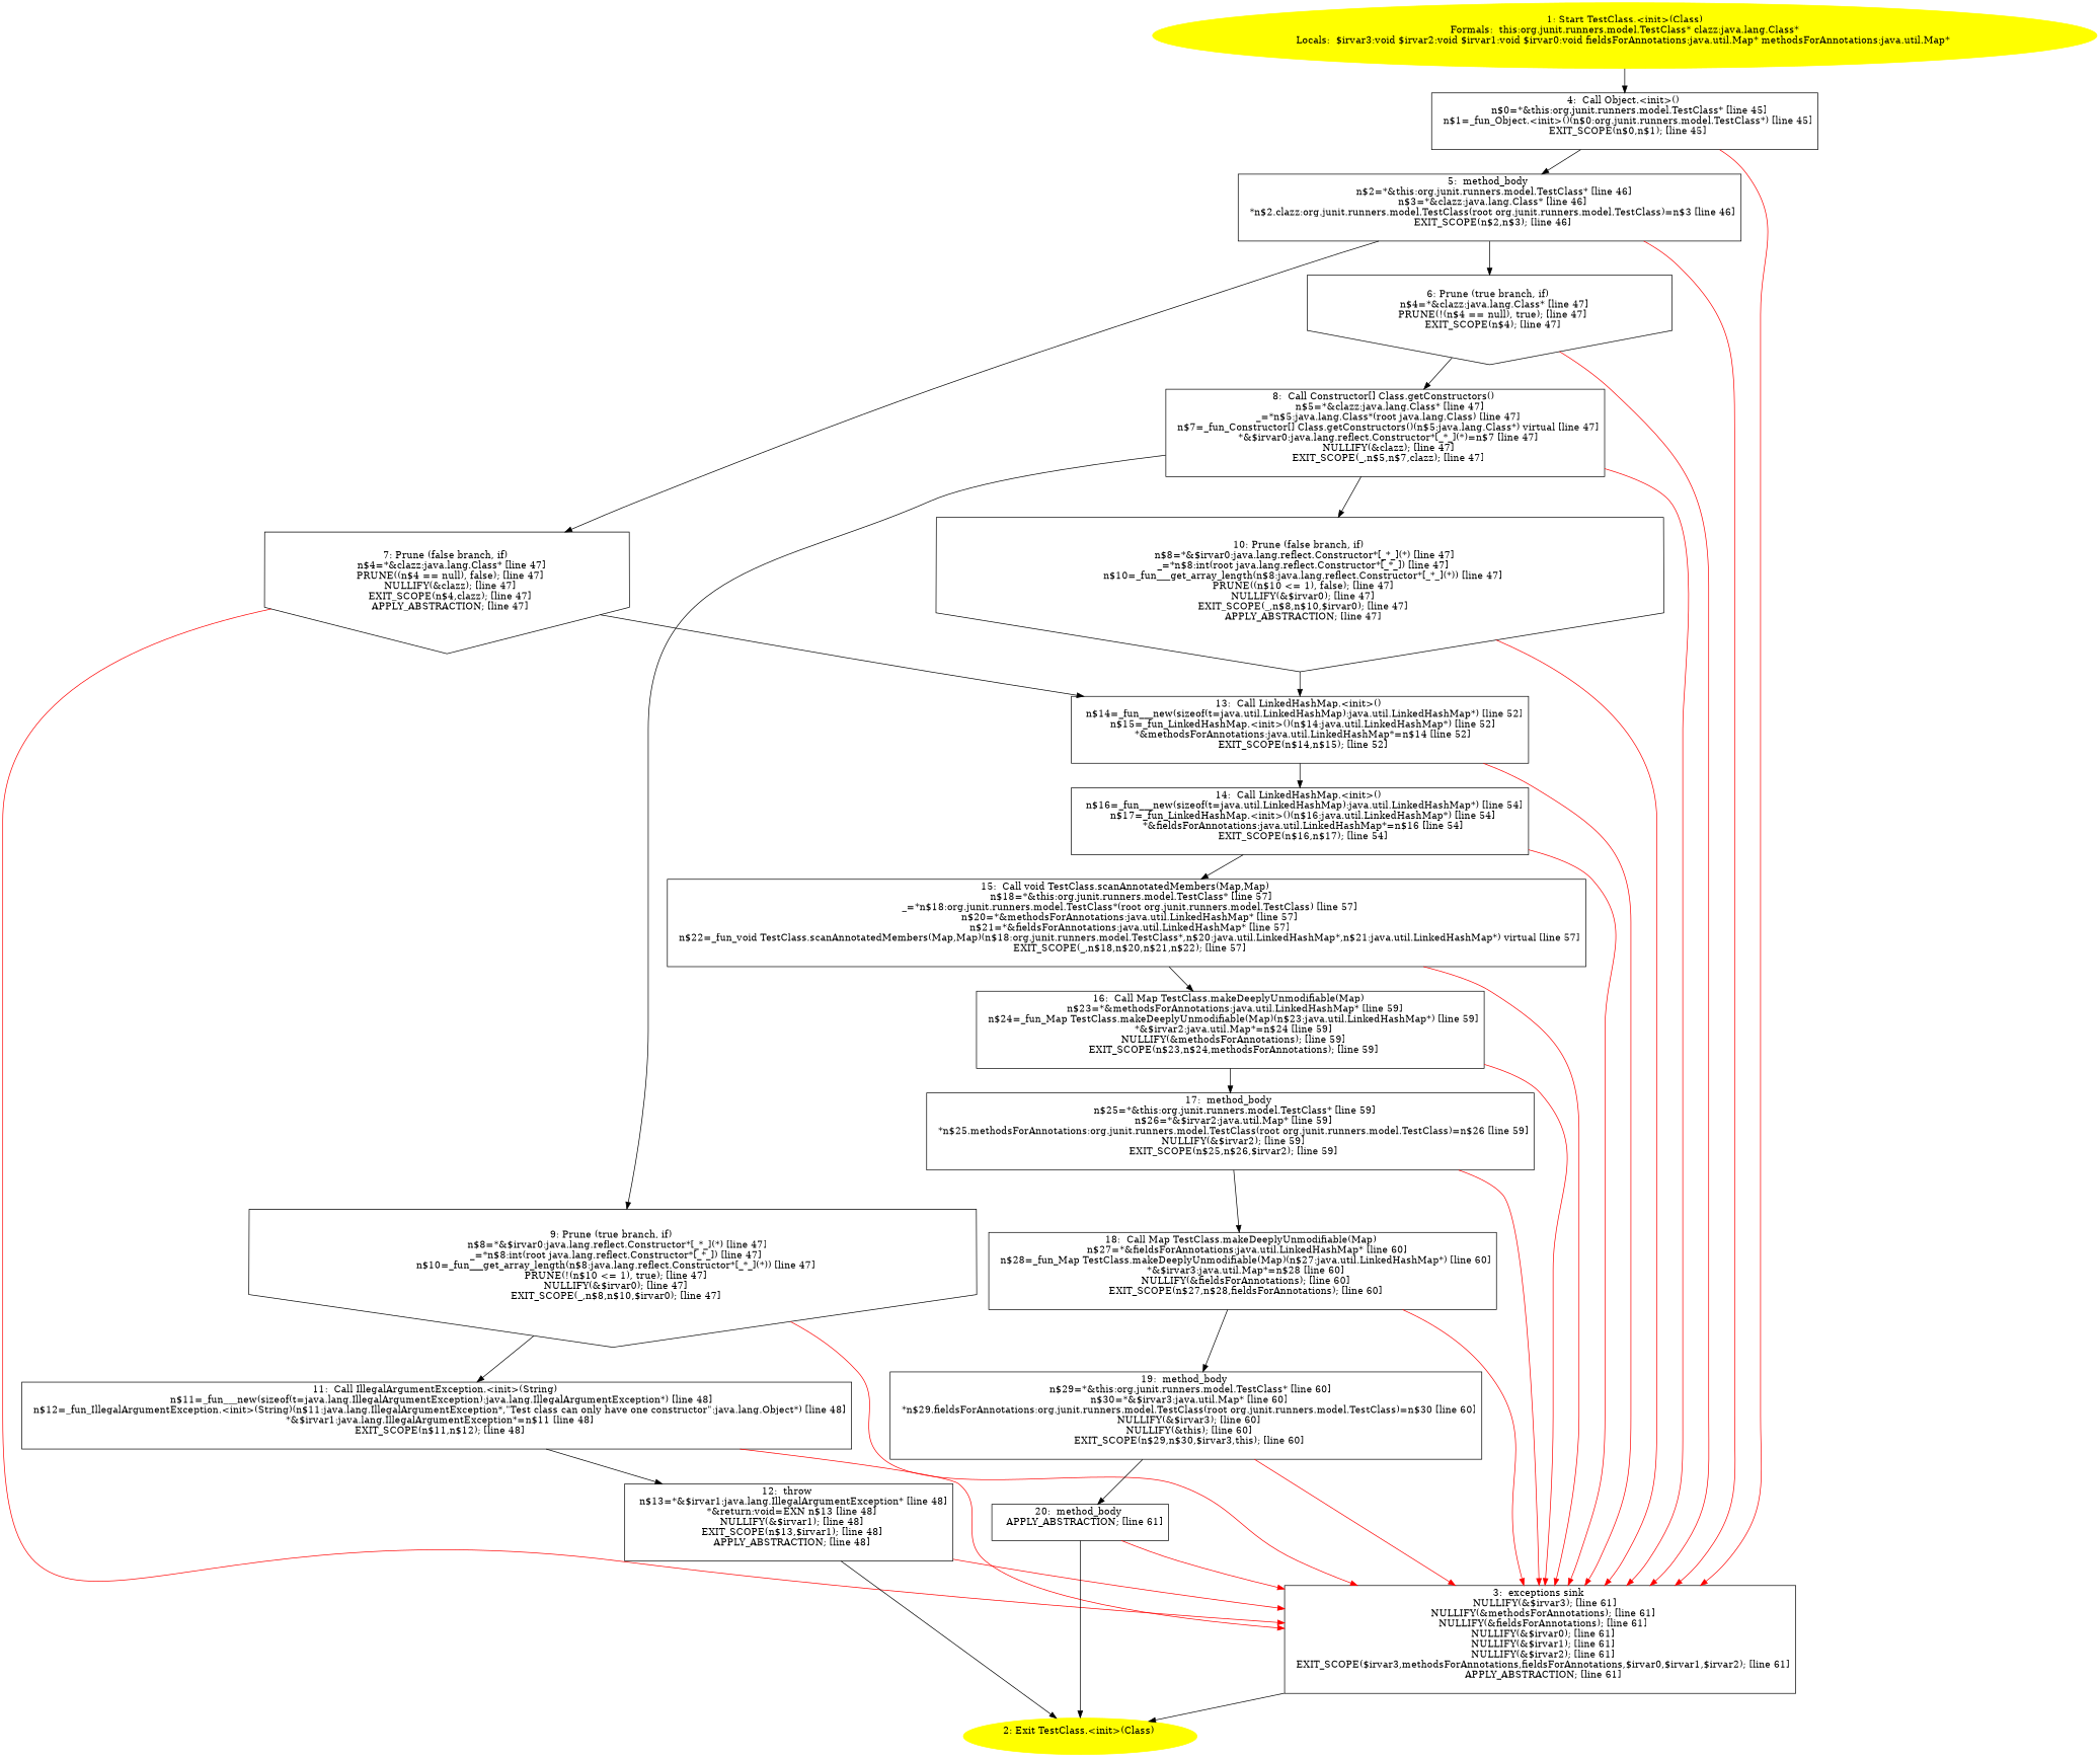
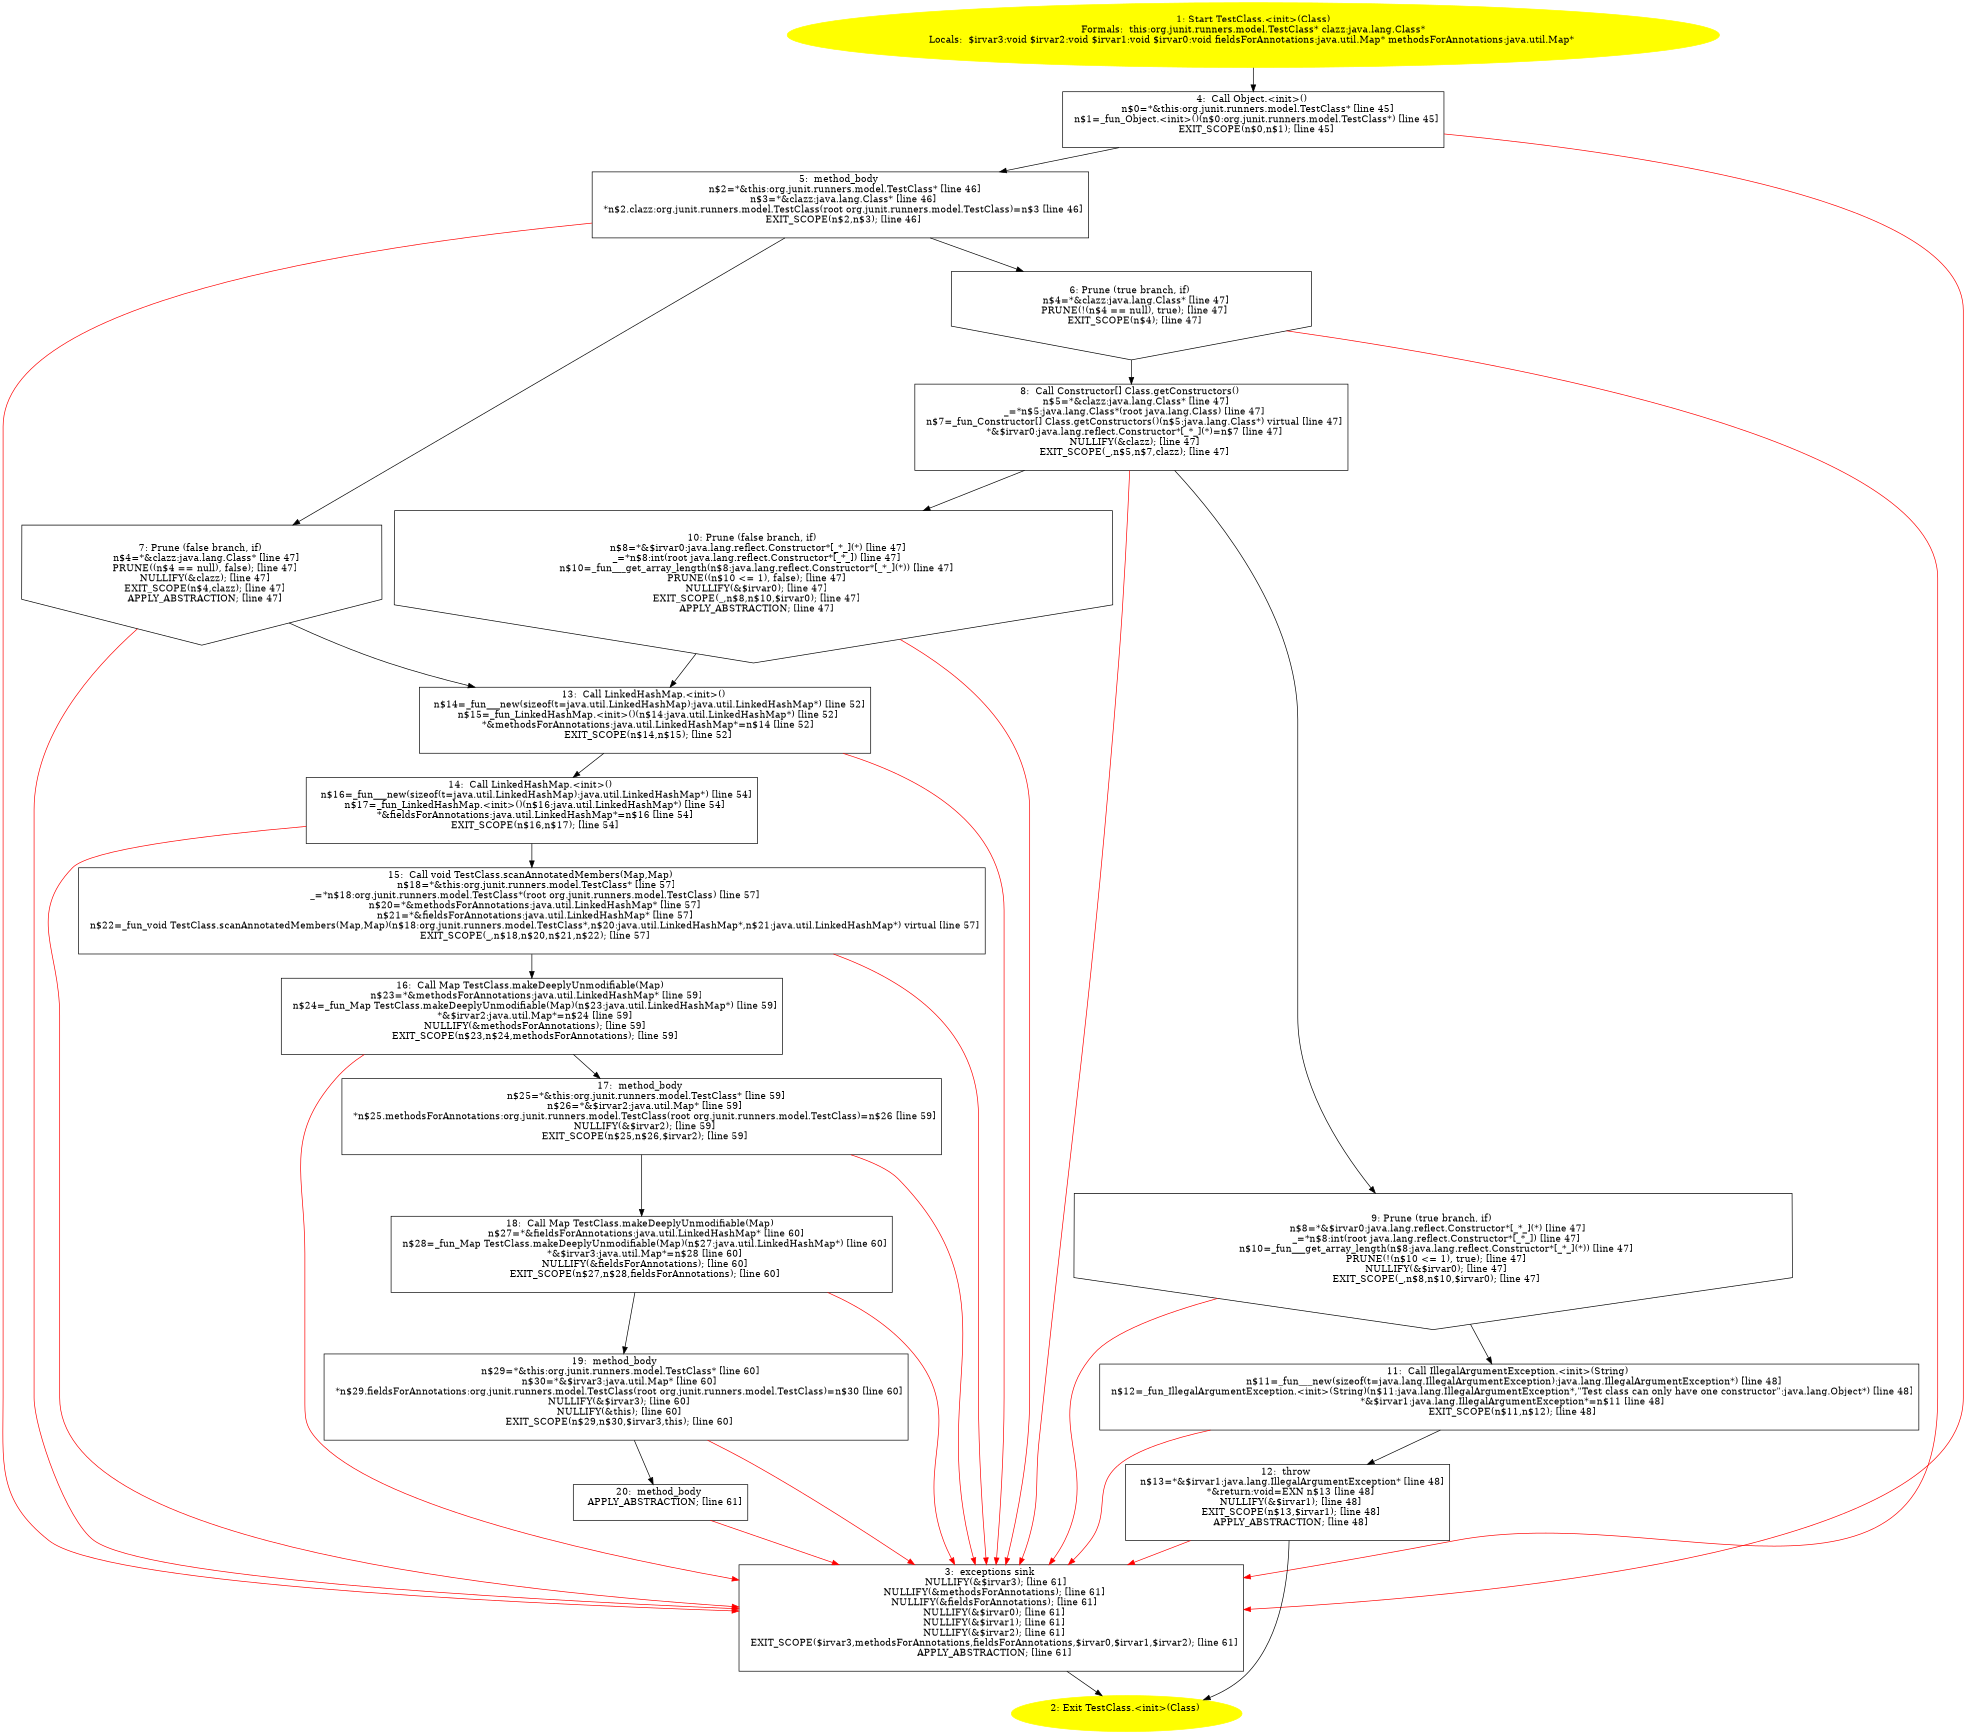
  digraph {
    node [shape=box]
    n1 [color=yellow label="1: Start TestClass.<init>(Class)\nFormals:  this:org.junit.runners.model.TestClass* clazz:java.lang.Class*\nLocals:  $irvar3:void $irvar2:void $irvar1:void $irvar0:void fieldsForAnnotations:java.util.Map* methodsForAnnotations:java.util.Map* \n  " style=filled shape=""]
    n2 [label="4:  Call Object.<init>() \n   n$0=*&this:org.junit.runners.model.TestClass* [line 45]\n  n$1=_fun_Object.<init>()(n$0:org.junit.runners.model.TestClass*) [line 45]\n  EXIT_SCOPE(n$0,n$1); [line 45]\n "]
    n3 [label="3:  exceptions sink \n   NULLIFY(&$irvar3); [line 61]\n  NULLIFY(&methodsForAnnotations); [line 61]\n  NULLIFY(&fieldsForAnnotations); [line 61]\n  NULLIFY(&$irvar0); [line 61]\n  NULLIFY(&$irvar1); [line 61]\n  NULLIFY(&$irvar2); [line 61]\n  EXIT_SCOPE($irvar3,methodsForAnnotations,fieldsForAnnotations,$irvar0,$irvar1,$irvar2); [line 61]\n  APPLY_ABSTRACTION; [line 61]\n "]
    n4 [label="5:  method_body \n   n$2=*&this:org.junit.runners.model.TestClass* [line 46]\n  n$3=*&clazz:java.lang.Class* [line 46]\n  *n$2.clazz:org.junit.runners.model.TestClass(root org.junit.runners.model.TestClass)=n$3 [line 46]\n  EXIT_SCOPE(n$2,n$3); [line 46]\n "]
    n5 [color=yellow label="2: Exit TestClass.<init>(Class) \n  " style=filled shape=""]
    n6 [label="6: Prune (true branch, if) \n   n$4=*&clazz:java.lang.Class* [line 47]\n  PRUNE(!(n$4 == null), true); [line 47]\n  EXIT_SCOPE(n$4); [line 47]\n " shape=invhouse]
    n7 [label="7: Prune (false branch, if) \n   n$4=*&clazz:java.lang.Class* [line 47]\n  PRUNE((n$4 == null), false); [line 47]\n  NULLIFY(&clazz); [line 47]\n  EXIT_SCOPE(n$4,clazz); [line 47]\n  APPLY_ABSTRACTION; [line 47]\n " shape=invhouse]
    n8 [label="8:  Call Constructor[] Class.getConstructors() \n   n$5=*&clazz:java.lang.Class* [line 47]\n  _=*n$5:java.lang.Class*(root java.lang.Class) [line 47]\n  n$7=_fun_Constructor[] Class.getConstructors()(n$5:java.lang.Class*) virtual [line 47]\n  *&$irvar0:java.lang.reflect.Constructor*[_*_](*)=n$7 [line 47]\n  NULLIFY(&clazz); [line 47]\n  EXIT_SCOPE(_,n$5,n$7,clazz); [line 47]\n "]
    n9 [label="13:  Call LinkedHashMap.<init>() \n   n$14=_fun___new(sizeof(t=java.util.LinkedHashMap):java.util.LinkedHashMap*) [line 52]\n  n$15=_fun_LinkedHashMap.<init>()(n$14:java.util.LinkedHashMap*) [line 52]\n  *&methodsForAnnotations:java.util.LinkedHashMap*=n$14 [line 52]\n  EXIT_SCOPE(n$14,n$15); [line 52]\n "]
    n10 [label="9: Prune (true branch, if) \n   n$8=*&$irvar0:java.lang.reflect.Constructor*[_*_](*) [line 47]\n  _=*n$8:int(root java.lang.reflect.Constructor*[_*_]) [line 47]\n  n$10=_fun___get_array_length(n$8:java.lang.reflect.Constructor*[_*_](*)) [line 47]\n  PRUNE(!(n$10 <= 1), true); [line 47]\n  NULLIFY(&$irvar0); [line 47]\n  EXIT_SCOPE(_,n$8,n$10,$irvar0); [line 47]\n " shape=invhouse]
    n11 [label="10: Prune (false branch, if) \n   n$8=*&$irvar0:java.lang.reflect.Constructor*[_*_](*) [line 47]\n  _=*n$8:int(root java.lang.reflect.Constructor*[_*_]) [line 47]\n  n$10=_fun___get_array_length(n$8:java.lang.reflect.Constructor*[_*_](*)) [line 47]\n  PRUNE((n$10 <= 1), false); [line 47]\n  NULLIFY(&$irvar0); [line 47]\n  EXIT_SCOPE(_,n$8,n$10,$irvar0); [line 47]\n  APPLY_ABSTRACTION; [line 47]\n " shape=invhouse]
    n12 [label="14:  Call LinkedHashMap.<init>() \n   n$16=_fun___new(sizeof(t=java.util.LinkedHashMap):java.util.LinkedHashMap*) [line 54]\n  n$17=_fun_LinkedHashMap.<init>()(n$16:java.util.LinkedHashMap*) [line 54]\n  *&fieldsForAnnotations:java.util.LinkedHashMap*=n$16 [line 54]\n  EXIT_SCOPE(n$16,n$17); [line 54]\n "]
    n13 [label="11:  Call IllegalArgumentException.<init>(String) \n   n$11=_fun___new(sizeof(t=java.lang.IllegalArgumentException):java.lang.IllegalArgumentException*) [line 48]\n  n$12=_fun_IllegalArgumentException.<init>(String)(n$11:java.lang.IllegalArgumentException*,\"Test class can only have one constructor\":java.lang.Object*) [line 48]\n  *&$irvar1:java.lang.IllegalArgumentException*=n$11 [line 48]\n  EXIT_SCOPE(n$11,n$12); [line 48]\n "]
    n14 [label="12:  throw \n   n$13=*&$irvar1:java.lang.IllegalArgumentException* [line 48]\n  *&return:void=EXN n$13 [line 48]\n  NULLIFY(&$irvar1); [line 48]\n  EXIT_SCOPE(n$13,$irvar1); [line 48]\n  APPLY_ABSTRACTION; [line 48]\n "]
    n15 [label="15:  Call void TestClass.scanAnnotatedMembers(Map,Map) \n   n$18=*&this:org.junit.runners.model.TestClass* [line 57]\n  _=*n$18:org.junit.runners.model.TestClass*(root org.junit.runners.model.TestClass) [line 57]\n  n$20=*&methodsForAnnotations:java.util.LinkedHashMap* [line 57]\n  n$21=*&fieldsForAnnotations:java.util.LinkedHashMap* [line 57]\n  n$22=_fun_void TestClass.scanAnnotatedMembers(Map,Map)(n$18:org.junit.runners.model.TestClass*,n$20:java.util.LinkedHashMap*,n$21:java.util.LinkedHashMap*) virtual [line 57]\n  EXIT_SCOPE(_,n$18,n$20,n$21,n$22); [line 57]\n "]
    n16 [label="16:  Call Map TestClass.makeDeeplyUnmodifiable(Map) \n   n$23=*&methodsForAnnotations:java.util.LinkedHashMap* [line 59]\n  n$24=_fun_Map TestClass.makeDeeplyUnmodifiable(Map)(n$23:java.util.LinkedHashMap*) [line 59]\n  *&$irvar2:java.util.Map*=n$24 [line 59]\n  NULLIFY(&methodsForAnnotations); [line 59]\n  EXIT_SCOPE(n$23,n$24,methodsForAnnotations); [line 59]\n "]
    n17 [label="17:  method_body \n   n$25=*&this:org.junit.runners.model.TestClass* [line 59]\n  n$26=*&$irvar2:java.util.Map* [line 59]\n  *n$25.methodsForAnnotations:org.junit.runners.model.TestClass(root org.junit.runners.model.TestClass)=n$26 [line 59]\n  NULLIFY(&$irvar2); [line 59]\n  EXIT_SCOPE(n$25,n$26,$irvar2); [line 59]\n "]
    n18 [label="18:  Call Map TestClass.makeDeeplyUnmodifiable(Map) \n   n$27=*&fieldsForAnnotations:java.util.LinkedHashMap* [line 60]\n  n$28=_fun_Map TestClass.makeDeeplyUnmodifiable(Map)(n$27:java.util.LinkedHashMap*) [line 60]\n  *&$irvar3:java.util.Map*=n$28 [line 60]\n  NULLIFY(&fieldsForAnnotations); [line 60]\n  EXIT_SCOPE(n$27,n$28,fieldsForAnnotations); [line 60]\n "]
    n19 [label="19:  method_body \n   n$29=*&this:org.junit.runners.model.TestClass* [line 60]\n  n$30=*&$irvar3:java.util.Map* [line 60]\n  *n$29.fieldsForAnnotations:org.junit.runners.model.TestClass(root org.junit.runners.model.TestClass)=n$30 [line 60]\n  NULLIFY(&$irvar3); [line 60]\n  NULLIFY(&this); [line 60]\n  EXIT_SCOPE(n$29,n$30,$irvar3,this); [line 60]\n "]
    n20 [label="20:  method_body \n   APPLY_ABSTRACTION; [line 61]\n "]
    n1 -> n2
    n2 -> n3 [color=red]
    n2 -> n4
    n3 -> n5
    n4 -> n3 [color=red]
    n4 -> n6
    n4 -> n7
    n6 -> n3 [color=red]
    n6 -> n8
    n7 -> n3 [color=red]
    n7 -> n9
    n8 -> n3 [color=red]
    n8 -> n10
    n8 -> n11
    n9 -> n3 [color=red]
    n9 -> n12
    n10 -> n3 [color=red]
    n10 -> n13
    n11 -> n3 [color=red]
    n11 -> n9
    n12 -> n3 [color=red]
    n12 -> n15
    n13 -> n3 [color=red]
    n13 -> n14
    n14 -> n3 [color=red]
    n14 -> n5
    n15 -> n3 [color=red]
    n15 -> n16
    n16 -> n3 [color=red]
    n16 -> n17
    n17 -> n3 [color=red]
    n17 -> n18
    n18 -> n3 [color=red]
    n18 -> n19
    n19 -> n3 [color=red]
    n19 -> n20
    n20 -> n3 [color=red]
-   n20 -> n5
  }
